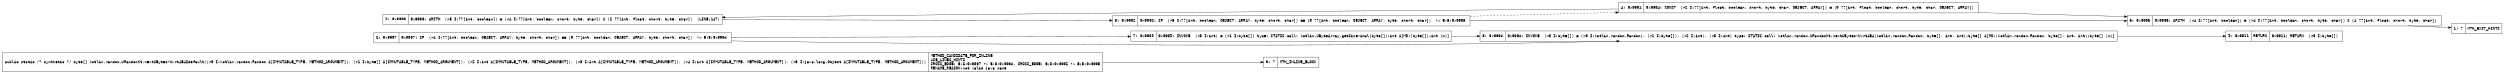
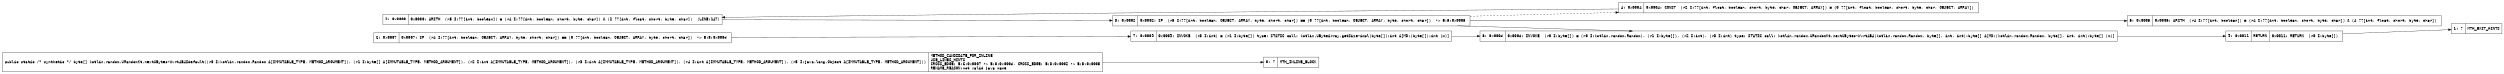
  digraph {
    fontname="DejaVu Sans Mono"
    rankdir=LR
    node [fontname="DejaVu Sans Mono" shape=record]
    edge [fontname="DejaVu Sans Mono"]
    n1 [label="{0\:\ ?|MTH_INLINE_BLOCK\l}"]
    n2 [label="{2\:\ 0x0000|0x0000: ARITH  (r5 I:??[int, boolean]) = (r4 I:??[int, boolean, short, byte, char]) & (2 ??[int, float, short, byte, char])  (LINE:147)\l}"]
    n3 [label="{3\:\ 0x0002|0x0002: IF  (r5 I:??[int, boolean, OBJECT, ARRAY, byte, short, char]) == (0 ??[int, boolean, OBJECT, ARRAY, byte, short, char])  \-\> B:5:0x0005 \l}"]
    n4 [label="{4\:\ 0x0004|0x0004: CONST  (r2 I:??[int, float, boolean, short, byte, char, OBJECT, ARRAY]) = (0 ??[int, float, boolean, short, byte, char, OBJECT, ARRAY]) \l}"]
    n5 [label="{5\:\ 0x0005|0x0005: ARITH  (r4 I:??[int, boolean]) = (r4 I:??[int, boolean, short, byte, char]) & (4 ??[int, float, short, byte, char]) \l}"]
    n6 [label="{6\:\ 0x0007|0x0007: IF  (r4 I:??[int, boolean, OBJECT, ARRAY, byte, short, char]) == (0 ??[int, boolean, OBJECT, ARRAY, byte, short, char])  \-\> B:8:0x000d \l}"]
    n7 [label="{7\:\ 0x0009|0x0009: INVOKE  (r3 I:int) = (r1 I:byte[]) type: STATIC call: kotlin.UByteArray.getSize\-impl(byte[]):int A[MD:(byte[]):int (m)]\l}"]
    n8 [label="{8\:\ 0x000d|0x000d: INVOKE  (r0 I:byte[]) = (r0 I:kotlin.random.Random), (r1 I:byte[]), (r2 I:int), (r3 I:int) type: STATIC call: kotlin.random.URandomKt.nextUBytes\-Wvrt4B4(kotlin.random.Random, byte[], int, int):byte[] A[MD:(kotlin.random.Random, byte[], int, int):byte[] (m)]\l}"]
    n9 [label="{9\:\ 0x0011|RETURN\l|0x0011: RETURN  (r0 I:byte[]) \l}"]
    n10 [label="{1\:\ ?|MTH_EXIT_HINTS\l}"]
    n11 [label="{public static \/* synthetic *\/ byte[] kotlin.random.URandomKt.nextUBytes\-Wvrt4B4$default((r0 I:kotlin.random.Random A[IMMUTABLE_TYPE, METHOD_ARGUMENT]), (r1 I:byte[] A[IMMUTABLE_TYPE, METHOD_ARGUMENT]), (r2 I:int A[IMMUTABLE_TYPE, METHOD_ARGUMENT]), (r3 I:int A[IMMUTABLE_TYPE, METHOD_ARGUMENT]), (r4 I:int A[IMMUTABLE_TYPE, METHOD_ARGUMENT]), (r5 I:java.lang.Object A[IMMUTABLE_TYPE, METHOD_ARGUMENT]))  | METHOD_CANDIDATE_FOR_INLINE\lUSE_LINES_HINTS\lCROSS_EDGE: B:6:0x0007 \-\> B:8:0x000d, CROSS_EDGE: B:3:0x0002 \-\> B:5:0x0005\lRENAME_REASON:not valid java name\l}"]
    n2 -> n3
    n3 -> n4 [style=dashed]
    n3 -> n5
    n4 -> n2
-   n4 -> n5
    n6 -> n7 [style=solid]
-   n6 -> n8
+   n3 -> n8
    n7 -> n8
    n8 -> n9
-   n5 -> n10
+   n9 -> n10
    n11 -> n1
  }
